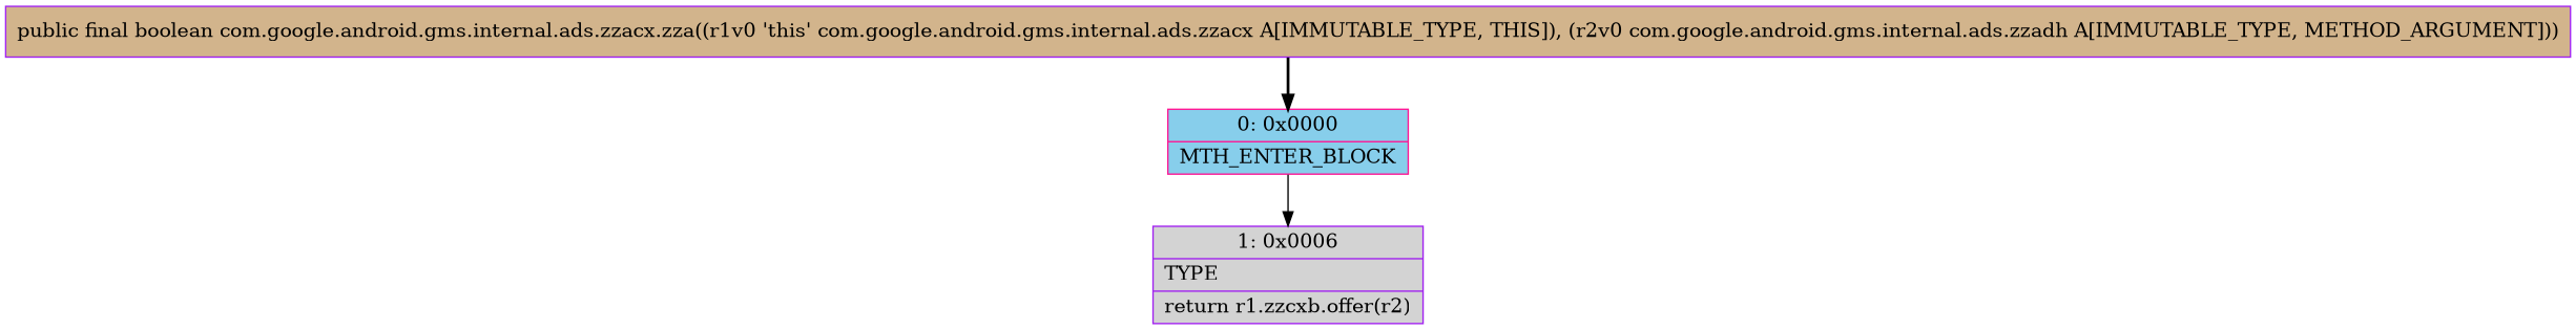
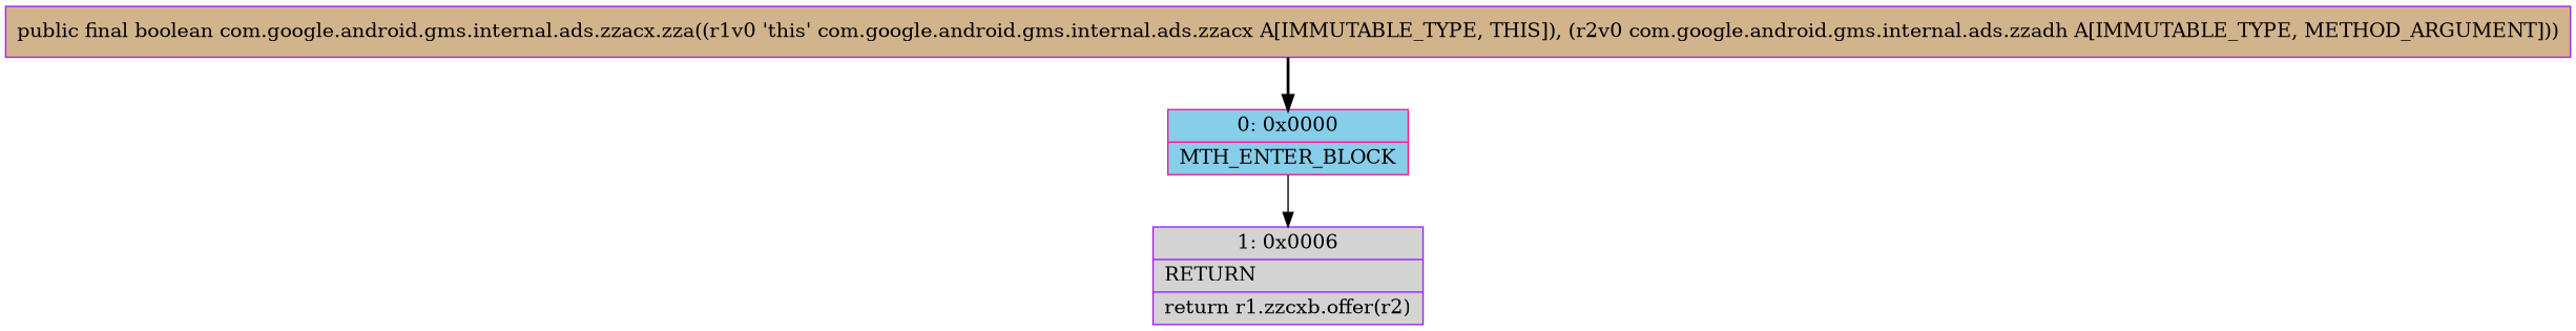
  digraph {
    node [shape=record style=filled color=purple]
    edge [arrowhead=normal]
    n1 [label="{0\:\ 0x0000|MTH_ENTER_BLOCK\l}" fillcolor=skyblue color=deeppink]
-   n2 [label="{1\:\ 0x0006|TYPE\l|return r1.zzcxb.offer(r2)\l}" fillcolor=lightgrey]
+   n2 [label="{1\:\ 0x0006|RETURN\l|return r1.zzcxb.offer(r2)\l}" fillcolor=lightgrey]
    n3 [label="{public final boolean com.google.android.gms.internal.ads.zzacx.zza((r1v0 'this' com.google.android.gms.internal.ads.zzacx A[IMMUTABLE_TYPE, THIS]), (r2v0 com.google.android.gms.internal.ads.zzadh A[IMMUTABLE_TYPE, METHOD_ARGUMENT])) }" fillcolor=tan]
    n1 -> n2 [style=solid]
    n3 -> n1 [style=bold]
  }
